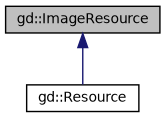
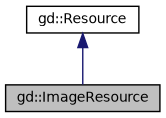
  digraph {
    node [color=black fontname=Helvetica fontsize=10 shape=record style=filled]
    n1 [fillcolor=grey75 fontcolor=black height=0.2 label="gd::ImageResource" width=0.4]
    n2 [fillcolor=white height=0.2 label="gd::Resource" width=0.4]
-   n1 -> n2 [color=midnightblue dir=back fontname=Helvetica fontsize=10 labelfontname=Helvetica labelfontsize=10 style=solid]
+   n2 -> n1 [color=midnightblue dir=back fontname=Helvetica fontsize=10 labelfontname=Helvetica labelfontsize=10 style=solid]
  }
